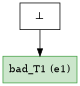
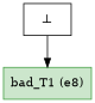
  digraph {
    fontname="DejaVu Serif"
    node [shape=box style=filled fontname="DejaVu Serif"]
    n1 [fillcolor=white label="⊥"]
-   n2 [color="#409f40" fillcolor="#cce6cc:#cce6cc" label="bad_T1 (e1)"]
+   n2 [color="#409f40" fillcolor="#cce6cc:#cce6cc" label="bad_T1 (e8)"]
    n1 -> n2 [fontname="DejaVu Serif"]
  }
